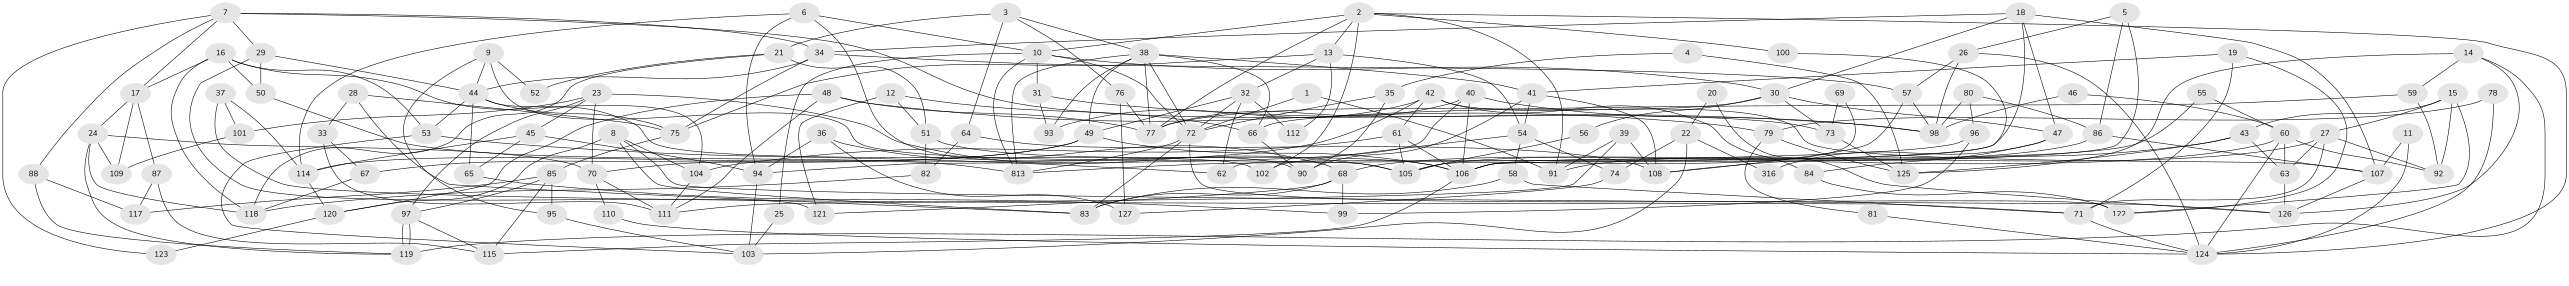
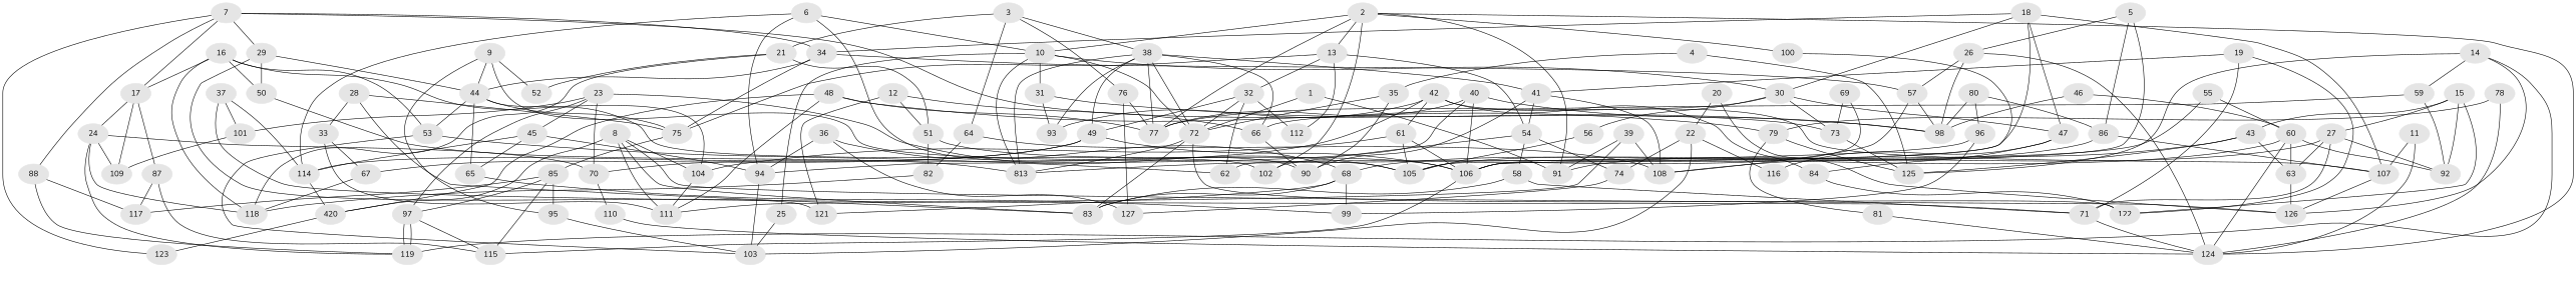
  graph {
    fontname=Nunito
    node [color=gray90 fontname=Nunito style=filled]
    edge [fontname=Nunito]
    1
    72
    91
    83
    n5 [label=813]
    122
    2
    10
    13
    77
    100
    102
    124
    25
    30
    31
    32
    54
    75
    112
    106
    3
    21
    38
    64
    76
    52
    51
    118
    66
    41
    93
    49
    108
    82
    127
    4
    35
    125
    90
    5
    26
    86
    57
    98
    105
    107
    115
    6
    94
    114
    103
-   120
+   120 [label=420]
    7
    17
    29
    34
    73
    88
    123
    24
    87
    109
    44
    121
    50
    119
    117
    8
    104
    126
    111
    9
    95
    53
    65
    47
    56
    11
    12
    62
    74
    58
    85
    14
    59
    92
    15
    27
    43
    71
    63
    84
    16
    70
    18
-   116 [label=316]
+   116
    19
    20
    22
    23
    45
    97
    101
    110
    28
    33
    67
    36
    68
    99
    37
    39
    40
    42
    61
    46
    60
    48
    79
    81
    55
    69
    78
    80
    96
    1 -- 72
    1 -- 91
    72 -- 83
    72 -- n5
    72 -- 122
    2 -- 91
    2 -- 10
    2 -- 13
    2 -- 77
    2 -- 100
    2 -- 102
    2 -- 124
    10 -- 72
    10 -- n5
    10 -- 25
    10 -- 30
    10 -- 31
    13 -- 32
    13 -- 54
    13 -- 75
    13 -- 112
    100 -- 106
    25 -- 103
    30 -- 77
    30 -- 73
    30 -- 47
    30 -- 56
    31 -- 93
    31 -- 98
    32 -- 72
    32 -- 112
    32 -- 49
    32 -- 62
    54 -- 102
    54 -- 74
    54 -- 58
    75 -- 85
    106 -- 115
    3 -- 21
    3 -- 38
    3 -- 64
    3 -- 76
    21 -- 52
    21 -- 51
    21 -- 118
    38 -- 72
    38 -- n5
    38 -- 77
    38 -- 66
    38 -- 41
    38 -- 93
    38 -- 49
    64 -- 108
    64 -- 82
    76 -- 77
    76 -- 127
    51 -- 106
    51 -- 82
    66 -- 90
    41 -- 54
    41 -- 108
    41 -- 90
    49 -- 106
    49 -- 114
    49 -- 67
    82 -- 118
    4 -- 35
    4 -- 125
    35 -- 72
    35 -- 90
    5 -- 106
    5 -- 26
    5 -- 86
    26 -- 124
    26 -- 57
    26 -- 98
    86 -- 105
    86 -- 107
    57 -- 108
    57 -- 98
    107 -- 126
    6 -- 10
    6 -- 90
    6 -- 94
    6 -- 114
    94 -- 103
    114 -- 120
    120 -- 123
    7 -- 17
    7 -- 29
    7 -- 34
    7 -- 73
    7 -- 88
    7 -- 123
    17 -- 24
    17 -- 87
    17 -- 109
    29 -- 44
    29 -- 121
    29 -- 50
    34 -- 75
    34 -- 57
    34 -- 44
    73 -- 125
    88 -- 119
    88 -- 117
    24 -- 118
    24 -- 109
    24 -- 119
    24 -- 70
    87 -- 115
    87 -- 117
    44 -- 75
    44 -- 104
    44 -- 53
    44 -- 65
    50 -- n5
    8 -- 83
    8 -- 120
    8 -- 104
    8 -- 126
    104 -- 111
    9 -- 52
    9 -- 105
    9 -- 44
    9 -- 95
    95 -- 103
    53 -- 103
    53 -- 62
    65 -- 99
    47 -- 108
    47 -- 116
    56 -- 105
    11 -- 124
    11 -- 107
    12 -- 51
    12 -- 66
    12 -- 121
    74 -- 127
    58 -- 83
    58 -- 71
    85 -- 115
    85 -- 117
    85 -- 95
    85 -- 97
    14 -- 125
    14 -- 119
    14 -- 126
    14 -- 59
    59 -- 66
    59 -- 92
    15 -- 122
    15 -- 92
    15 -- 27
    15 -- 43
    27 -- 91
    27 -- 92
    27 -- 71
    27 -- 63
    43 -- 125
    43 -- 63
    43 -- 84
    71 -- 124
    63 -- 126
    84 -- 122
    16 -- 102
    16 -- 118
    16 -- 17
    16 -- 50
    16 -- 53
-   70 -- 111
+   8 -- 111
    70 -- 110
    18 -- 30
    18 -- 107
    18 -- 34
    18 -- 47
    18 -- 62
    19 -- 122
    19 -- 41
    19 -- 71
    20 -- 126
    20 -- 22
    22 -- 103
    22 -- 74
    22 -- 116
    23 -- 105
    23 -- 70
    23 -- 45
    23 -- 97
    23 -- 101
    45 -- 94
    45 -- 114
    45 -- 65
    97 -- 115
    97 -- 119
    97 -- 119
    101 -- 109
    110 -- 124
    28 -- 83
    28 -- 75
    28 -- 33
    33 -- 111
    33 -- 67
    67 -- 118
    36 -- 127
    36 -- 94
    36 -- 68
    68 -- 83
    68 -- 121
    68 -- 99
    37 -- 114
    37 -- 71
    37 -- 101
    39 -- 91
    39 -- 108
    39 -- 111
    40 -- 77
    40 -- 106
    40 -- 98
    40 -- 94
    42 -- 93
    42 -- 107
    42 -- 84
    42 -- 70
    42 -- 61
    61 -- 106
    61 -- 105
    61 -- 104
    46 -- 98
    46 -- 60
    60 -- 124
    60 -- 92
    60 -- 63
    60 -- 68
    48 -- 77
    48 -- 120
    48 -- 111
    48 -- 79
    79 -- 125
    79 -- 81
    81 -- 124
    55 -- 106
    55 -- 60
    69 -- 105
    69 -- 73
    78 -- 124
    78 -- 79
    80 -- 86
    80 -- 98
    80 -- 96
    96 -- n5
    96 -- 99
  }
